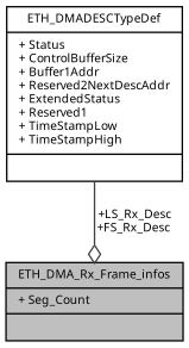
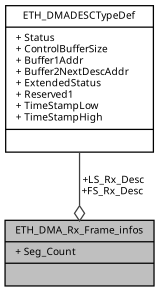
  digraph {
    node [color=black fontname=Sans fontsize=8 shape=record style=filled]
    n1 [fillcolor=grey75 fontcolor=black height=0.2 label="{ETH_DMA_Rx_Frame_infos\n|+ Seg_Count\l|}" width=0.4]
-   n2 [fillcolor=white height=0.2 label="{ETH_DMADESCTypeDef\n|+ Status\l+ ControlBufferSize\l+ Buffer1Addr\l+ Reserved2NextDescAddr\l+ ExtendedStatus\l+ Reserved1\l+ TimeStampLow\l+ TimeStampHigh\l|}" width=0.4]
+   n2 [fillcolor=white height=0.2 label="{ETH_DMADESCTypeDef\n|+ Status\l+ ControlBufferSize\l+ Buffer1Addr\l+ Buffer2NextDescAddr\l+ ExtendedStatus\l+ Reserved1\l+ TimeStampLow\l+ TimeStampHigh\l|}" width=0.4]
    n2 -> n1 [arrowhead=odiamond color=grey25 fontname=Sans fontsize=8 label=" +LS_Rx_Desc\n+FS_Rx_Desc" labelfontname=Sans labelfontsize=8 style=solid]
  }
